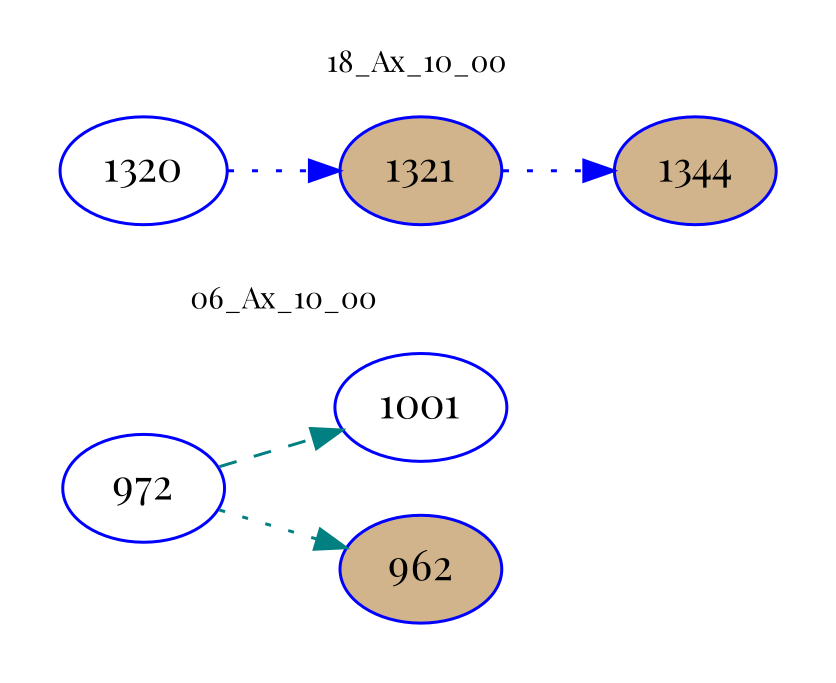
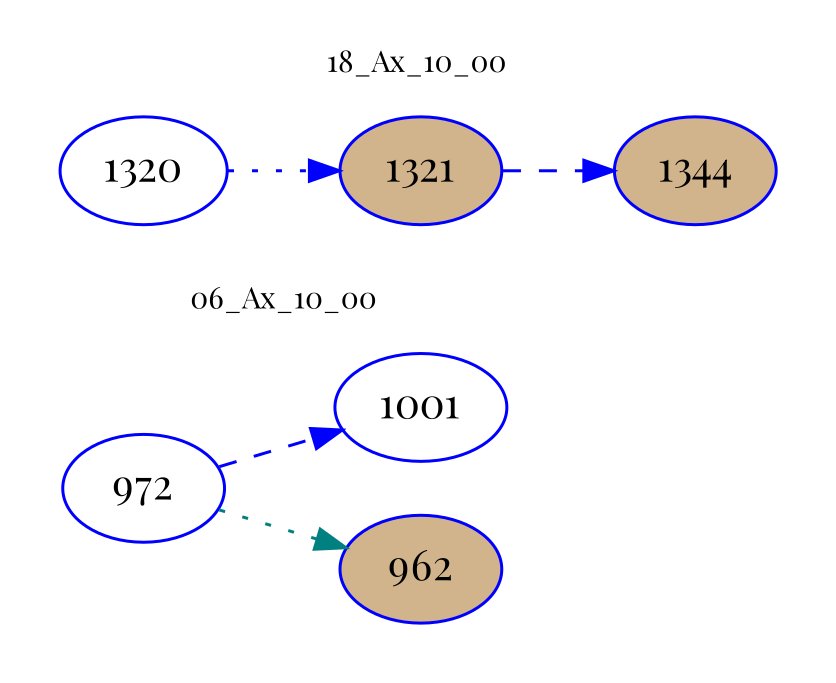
  digraph {
    fontname="Playfair Display"
    rankdir=LR
    node [color=blue fillcolor=white fontname="Playfair Display" style=filled]
    edge [color=teal fontname="Playfair Display" style=dotted]
    n1 [label=972]
    n2 [fillcolor=tan label=962]
    n3 [label=1001]
    n4 [fillcolor=tan label=1321]
    n5 [label=1320]
    n6 [fillcolor=tan label=1344]
    subgraph cluster_1 {
      color=white
      fontsize=10
      label="06_Ax_10_00"
      n1
      n2
      n3
    }
    subgraph cluster_2 {
      color=white
      fontsize=10
      label="18_Ax_10_00"
      n4
      n5
      n6
    }
    n1 -> n2
-   n1 -> n3 [style=dashed]
-   n4 -> n6 [color=blue]
+   n1 -> n3 [color=blue style=dashed]
+   n4 -> n6 [color=blue style=dashed]
    n5 -> n4 [color=blue]
  }
